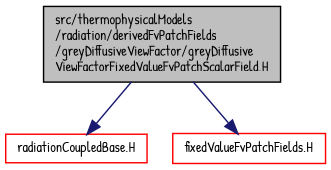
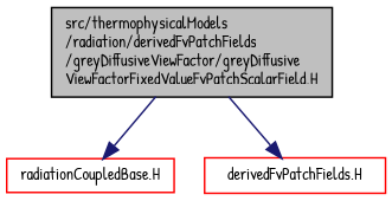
  digraph {
    fontname="Patrick Hand"
    node [color=red fontname="Patrick Hand" fontsize=10 shape=record]
    edge [color=midnightblue fontname="Patrick Hand" fontsize=10 labelfontname=Helvetica labelfontsize=10 style=solid]
    n1 [color=black fillcolor=grey75 fontcolor=black height=0.2 label="src/thermophysicalModels\l/radiation/derivedFvPatchFields\l/greyDiffusiveViewFactor/greyDiffusive\lViewFactorFixedValueFvPatchScalarField.H" style=filled width=0.4]
    n2 [height=0.2 label="radiationCoupledBase.H" width=0.4]
-   n3 [height=0.2 label="fixedValueFvPatchFields.H" width=0.4]
+   n3 [height=0.2 label="derivedFvPatchFields.H" width=0.4]
    n1 -> n2
    n1 -> n3
  }
